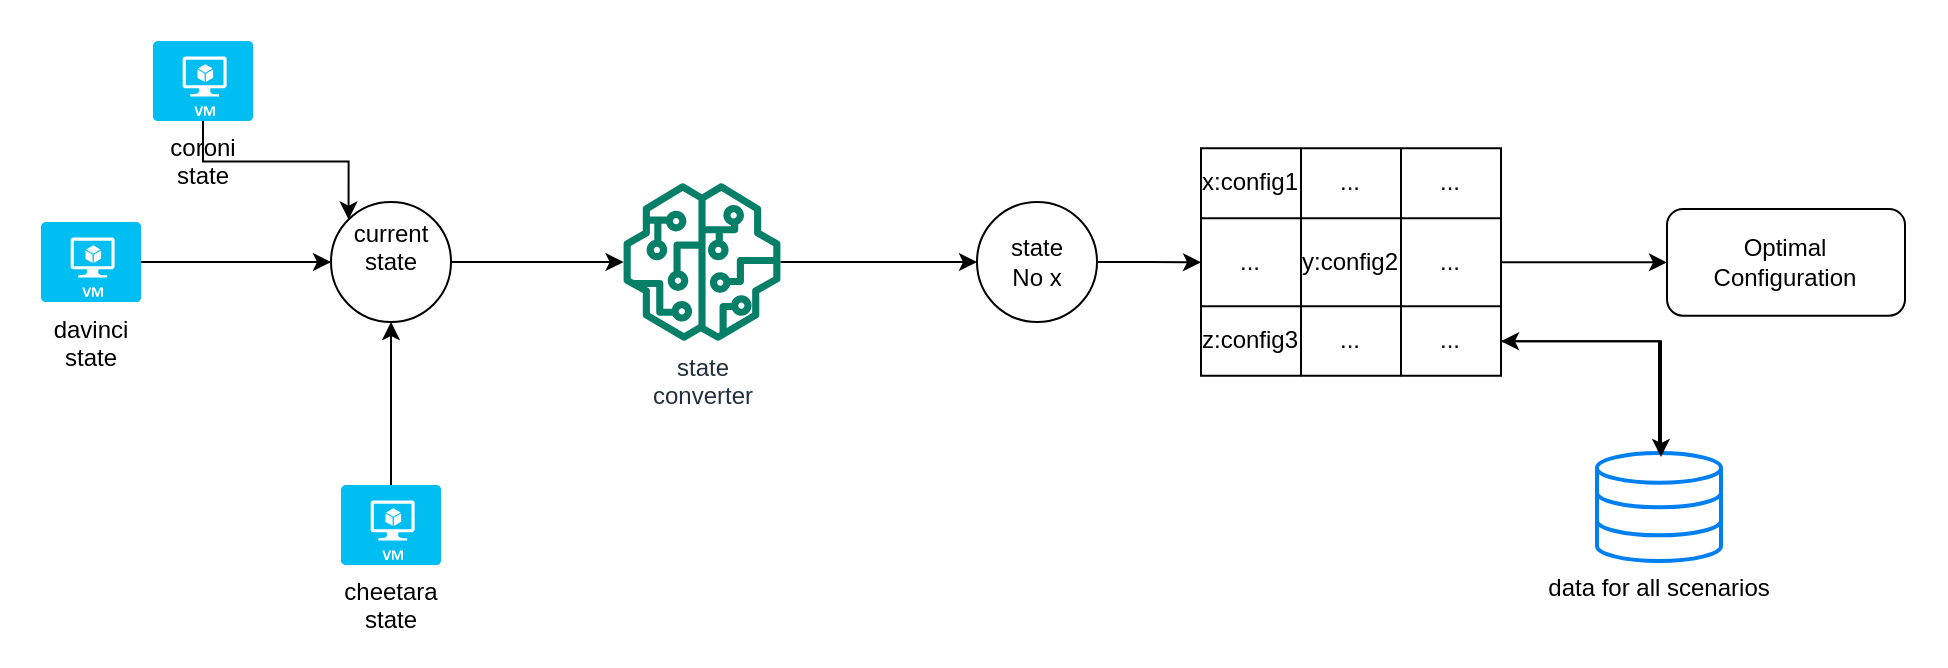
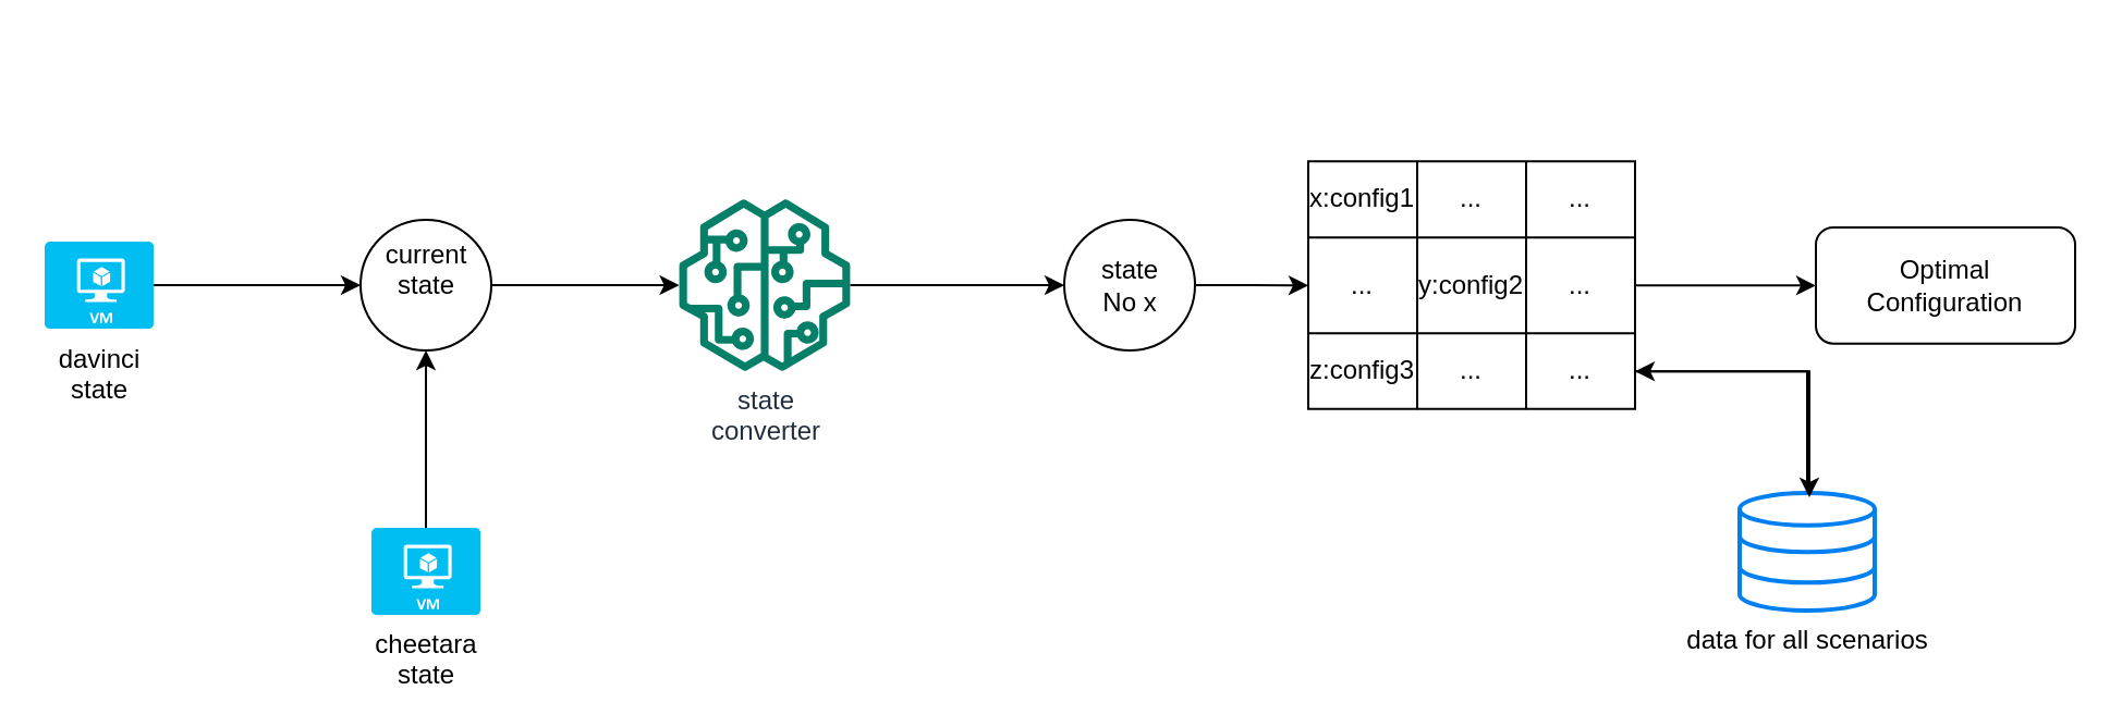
  <mxCell id="0" />
  <mxCell id="1" parent="0" />
  <mxCell id="2" style="edgeStyle=orthogonalEdgeStyle;rounded=0;orthogonalLoop=1;jettySize=auto;html=1;entryX=1;entryY=0.5;entryDx=0;entryDy=0;" parent="1" source="3" target="19" edge="1"><mxGeometry relative="1" as="geometry" /></mxCell>
  <mxCell id="3" value="&lt;div&gt;data for all scenarios&lt;/div&gt;&lt;div&gt;&lt;br&gt;&lt;/div&gt;" style="html=1;verticalLabelPosition=bottom;align=center;labelBackgroundColor=#ffffff;verticalAlign=top;strokeWidth=2;strokeColor=#0080F0;shadow=0;dashed=0;shape=mxgraph.ios7.icons.data;" parent="1" vertex="1"><mxGeometry x="798" y="226" width="62" height="54" as="geometry" /></mxCell>
  <mxCell id="4" style="edgeStyle=orthogonalEdgeStyle;rounded=0;orthogonalLoop=1;jettySize=auto;html=1;" parent="1" source="5" target="7" edge="1"><mxGeometry relative="1" as="geometry" /></mxCell>
  <mxCell id="5" value="current&lt;br&gt;&lt;div&gt;state&lt;/div&gt;&lt;div&gt;&lt;br&gt;&lt;/div&gt;" style="shape=ellipse;html=1;dashed=0;whitespace=wrap;aspect=fixed;perimeter=ellipsePerimeter;" parent="1" vertex="1"><mxGeometry x="165" y="100.5" width="60" height="60" as="geometry" /></mxCell>
  <mxCell id="6" style="edgeStyle=orthogonalEdgeStyle;rounded=0;orthogonalLoop=1;jettySize=auto;html=1;entryX=0;entryY=0.5;entryDx=0;entryDy=0;" parent="1" source="7" target="9" edge="1"><mxGeometry relative="1" as="geometry" /></mxCell>
  <mxCell id="7" value="state&lt;br&gt;&lt;div&gt;converter&lt;/div&gt;&lt;div&gt;&lt;br&gt;&lt;/div&gt;" style="sketch=0;outlineConnect=0;fontColor=#232F3E;gradientColor=none;fillColor=#067F68;strokeColor=none;dashed=0;verticalLabelPosition=bottom;verticalAlign=top;align=center;html=1;fontSize=12;fontStyle=0;aspect=fixed;pointerEvents=1;shape=mxgraph.aws4.sagemaker_model;" parent="1" vertex="1"><mxGeometry x="311" y="91" width="79" height="79" as="geometry" /></mxCell>
  <mxCell id="8" style="edgeStyle=orthogonalEdgeStyle;rounded=0;orthogonalLoop=1;jettySize=auto;html=1;exitX=1;exitY=0.5;exitDx=0;exitDy=0;entryX=0;entryY=0.5;entryDx=0;entryDy=0;" parent="1" source="9" target="15" edge="1"><mxGeometry relative="1" as="geometry" /></mxCell>
  <mxCell id="9" value="state&lt;br&gt;No x" style="shape=ellipse;html=1;dashed=0;whitespace=wrap;aspect=fixed;perimeter=ellipsePerimeter;" parent="1" vertex="1"><mxGeometry x="488" y="100.5" width="60" height="60" as="geometry" /></mxCell>
  <mxCell id="10" value="" style="shape=table;html=1;whiteSpace=wrap;startSize=0;container=1;collapsible=0;childLayout=tableLayout;" parent="1" vertex="1"><mxGeometry x="600" y="73.63" width="150" height="113.75" as="geometry" /></mxCell>
  <mxCell id="11" value="" style="shape=tableRow;horizontal=0;startSize=0;swimlaneHead=0;swimlaneBody=0;top=0;left=0;bottom=0;right=0;collapsible=0;dropTarget=0;fillColor=none;points=[[0,0.5],[1,0.5]];portConstraint=eastwest;" parent="10" vertex="1"><mxGeometry width="150" height="35" as="geometry" /></mxCell>
  <mxCell id="12" value="x:config1" style="shape=partialRectangle;html=1;whiteSpace=wrap;connectable=0;fillColor=none;top=0;left=0;bottom=0;right=0;overflow=hidden;" parent="11" vertex="1"><mxGeometry width="50" height="35" as="geometry"><mxRectangle width="50" height="35" as="alternateBounds" /></mxGeometry></mxCell>
  <mxCell id="13" value="..." style="shape=partialRectangle;html=1;whiteSpace=wrap;connectable=0;fillColor=none;top=0;left=0;bottom=0;right=0;overflow=hidden;" parent="11" vertex="1"><mxGeometry x="50" width="50" height="35" as="geometry"><mxRectangle width="50" height="35" as="alternateBounds" /></mxGeometry></mxCell>
  <mxCell id="14" value="..." style="shape=partialRectangle;html=1;whiteSpace=wrap;connectable=0;fillColor=none;top=0;left=0;bottom=0;right=0;overflow=hidden;" parent="11" vertex="1"><mxGeometry x="100" width="50" height="35" as="geometry"><mxRectangle width="50" height="35" as="alternateBounds" /></mxGeometry></mxCell>
  <mxCell id="15" value="" style="shape=tableRow;horizontal=0;startSize=0;swimlaneHead=0;swimlaneBody=0;top=0;left=0;bottom=0;right=0;collapsible=0;dropTarget=0;fillColor=none;points=[[0,0.5],[1,0.5]];portConstraint=eastwest;" parent="10" vertex="1"><mxGeometry y="35" width="150" height="44" as="geometry" /></mxCell>
  <mxCell id="16" value="..." style="shape=partialRectangle;html=1;whiteSpace=wrap;connectable=0;fillColor=none;top=0;left=0;bottom=0;right=0;overflow=hidden;" parent="15" vertex="1"><mxGeometry width="50" height="44" as="geometry"><mxRectangle width="50" height="44" as="alternateBounds" /></mxGeometry></mxCell>
  <mxCell id="17" value="y:config2" style="shape=partialRectangle;html=1;whiteSpace=wrap;connectable=0;fillColor=none;top=0;left=0;bottom=0;right=0;overflow=hidden;" parent="15" vertex="1"><mxGeometry x="50" width="50" height="44" as="geometry"><mxRectangle width="50" height="44" as="alternateBounds" /></mxGeometry></mxCell>
  <mxCell id="18" value="..." style="shape=partialRectangle;html=1;whiteSpace=wrap;connectable=0;fillColor=none;top=0;left=0;bottom=0;right=0;overflow=hidden;" parent="15" vertex="1"><mxGeometry x="100" width="50" height="44" as="geometry"><mxRectangle width="50" height="44" as="alternateBounds" /></mxGeometry></mxCell>
  <mxCell id="19" value="" style="shape=tableRow;horizontal=0;startSize=0;swimlaneHead=0;swimlaneBody=0;top=0;left=0;bottom=0;right=0;collapsible=0;dropTarget=0;fillColor=none;points=[[0,0.5],[1,0.5]];portConstraint=eastwest;" parent="10" vertex="1"><mxGeometry y="79" width="150" height="35" as="geometry" /></mxCell>
  <mxCell id="20" value="z:config3" style="shape=partialRectangle;html=1;whiteSpace=wrap;connectable=0;fillColor=none;top=0;left=0;bottom=0;right=0;overflow=hidden;" parent="19" vertex="1"><mxGeometry width="50" height="35" as="geometry"><mxRectangle width="50" height="35" as="alternateBounds" /></mxGeometry></mxCell>
  <mxCell id="21" value="..." style="shape=partialRectangle;html=1;whiteSpace=wrap;connectable=0;fillColor=none;top=0;left=0;bottom=0;right=0;overflow=hidden;" parent="19" vertex="1"><mxGeometry x="50" width="50" height="35" as="geometry"><mxRectangle width="50" height="35" as="alternateBounds" /></mxGeometry></mxCell>
  <mxCell id="22" value="..." style="shape=partialRectangle;html=1;whiteSpace=wrap;connectable=0;fillColor=none;top=0;left=0;bottom=0;right=0;overflow=hidden;pointerEvents=1;" parent="19" vertex="1"><mxGeometry x="100" width="50" height="35" as="geometry"><mxRectangle width="50" height="35" as="alternateBounds" /></mxGeometry></mxCell>
  <mxCell id="23" value="Optimal&lt;br&gt;Configuration" style="whiteSpace=wrap;html=1;align=center;rounded=1;" parent="1" vertex="1"><mxGeometry x="833" y="103.95" width="119" height="53.37" as="geometry" /></mxCell>
  <mxCell id="24" style="edgeStyle=orthogonalEdgeStyle;rounded=0;orthogonalLoop=1;jettySize=auto;html=1;" parent="1" source="15" target="23" edge="1"><mxGeometry relative="1" as="geometry" /></mxCell>
  <mxCell id="25" style="edgeStyle=orthogonalEdgeStyle;rounded=0;orthogonalLoop=1;jettySize=auto;html=1;entryX=0.516;entryY=0.037;entryDx=0;entryDy=0;entryPerimeter=0;" parent="1" source="19" target="3" edge="1"><mxGeometry relative="1" as="geometry" /></mxCell>
  <mxCell id="26" style="edgeStyle=orthogonalEdgeStyle;rounded=0;orthogonalLoop=1;jettySize=auto;html=1;entryX=0.5;entryY=1;entryDx=0;entryDy=0;" edge="1" parent="1" source="27" target="5"><mxGeometry relative="1" as="geometry" /></mxCell>
  <mxCell id="27" value="cheetara&lt;br&gt;&lt;div&gt;state&lt;/div&gt;&lt;div&gt;&lt;br&gt;&lt;/div&gt;" style="verticalLabelPosition=bottom;html=1;verticalAlign=top;align=center;strokeColor=none;fillColor=#00BEF2;shape=mxgraph.azure.virtual_machine;" parent="1" vertex="1"><mxGeometry x="170" y="242" width="50" height="40" as="geometry" /></mxCell>
- <mxCell id="28" style="edgeStyle=orthogonalEdgeStyle;rounded=0;orthogonalLoop=1;jettySize=auto;html=1;exitX=0.5;exitY=1;exitDx=0;exitDy=0;exitPerimeter=0;entryX=0;entryY=0;entryDx=0;entryDy=0;" edge="1" parent="1" source="29" target="5"><mxGeometry relative="1" as="geometry" /></mxCell>
- <mxCell id="29" value="coroni&lt;br&gt;&lt;div&gt;state&lt;/div&gt;&lt;div&gt;&lt;br&gt;&lt;/div&gt;" style="verticalLabelPosition=bottom;html=1;verticalAlign=top;align=center;strokeColor=none;fillColor=#00BEF2;shape=mxgraph.azure.virtual_machine;" parent="1" vertex="1"><mxGeometry x="76" y="20" width="50" height="40" as="geometry" /></mxCell>
  <mxCell id="30" style="edgeStyle=orthogonalEdgeStyle;rounded=0;orthogonalLoop=1;jettySize=auto;html=1;exitX=1;exitY=0.5;exitDx=0;exitDy=0;exitPerimeter=0;entryX=0;entryY=0.5;entryDx=0;entryDy=0;" edge="1" parent="1" source="31" target="5"><mxGeometry relative="1" as="geometry" /></mxCell>
  <mxCell id="31" value="davinci&lt;br&gt;&lt;div&gt;state&lt;/div&gt;&lt;div&gt;&lt;br&gt;&lt;/div&gt;" style="verticalLabelPosition=bottom;html=1;verticalAlign=top;align=center;strokeColor=none;fillColor=#00BEF2;shape=mxgraph.azure.virtual_machine;" parent="1" vertex="1"><mxGeometry x="20" y="110.5" width="50" height="40" as="geometry" /></mxCell>
